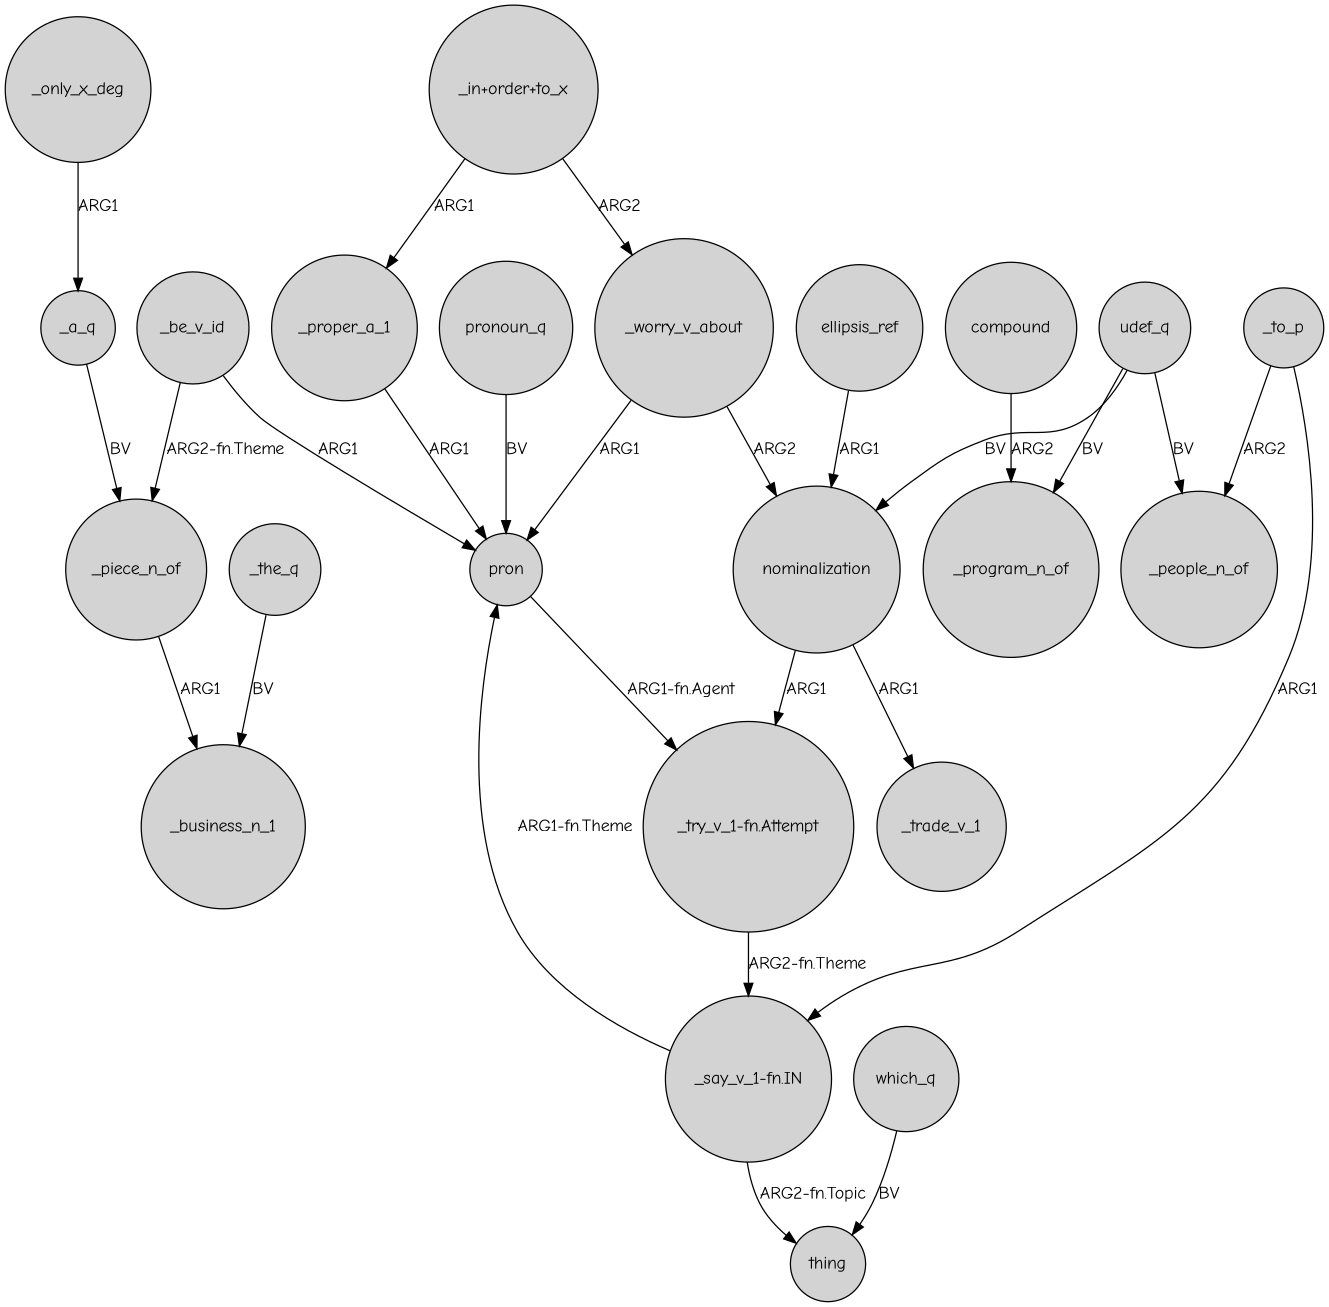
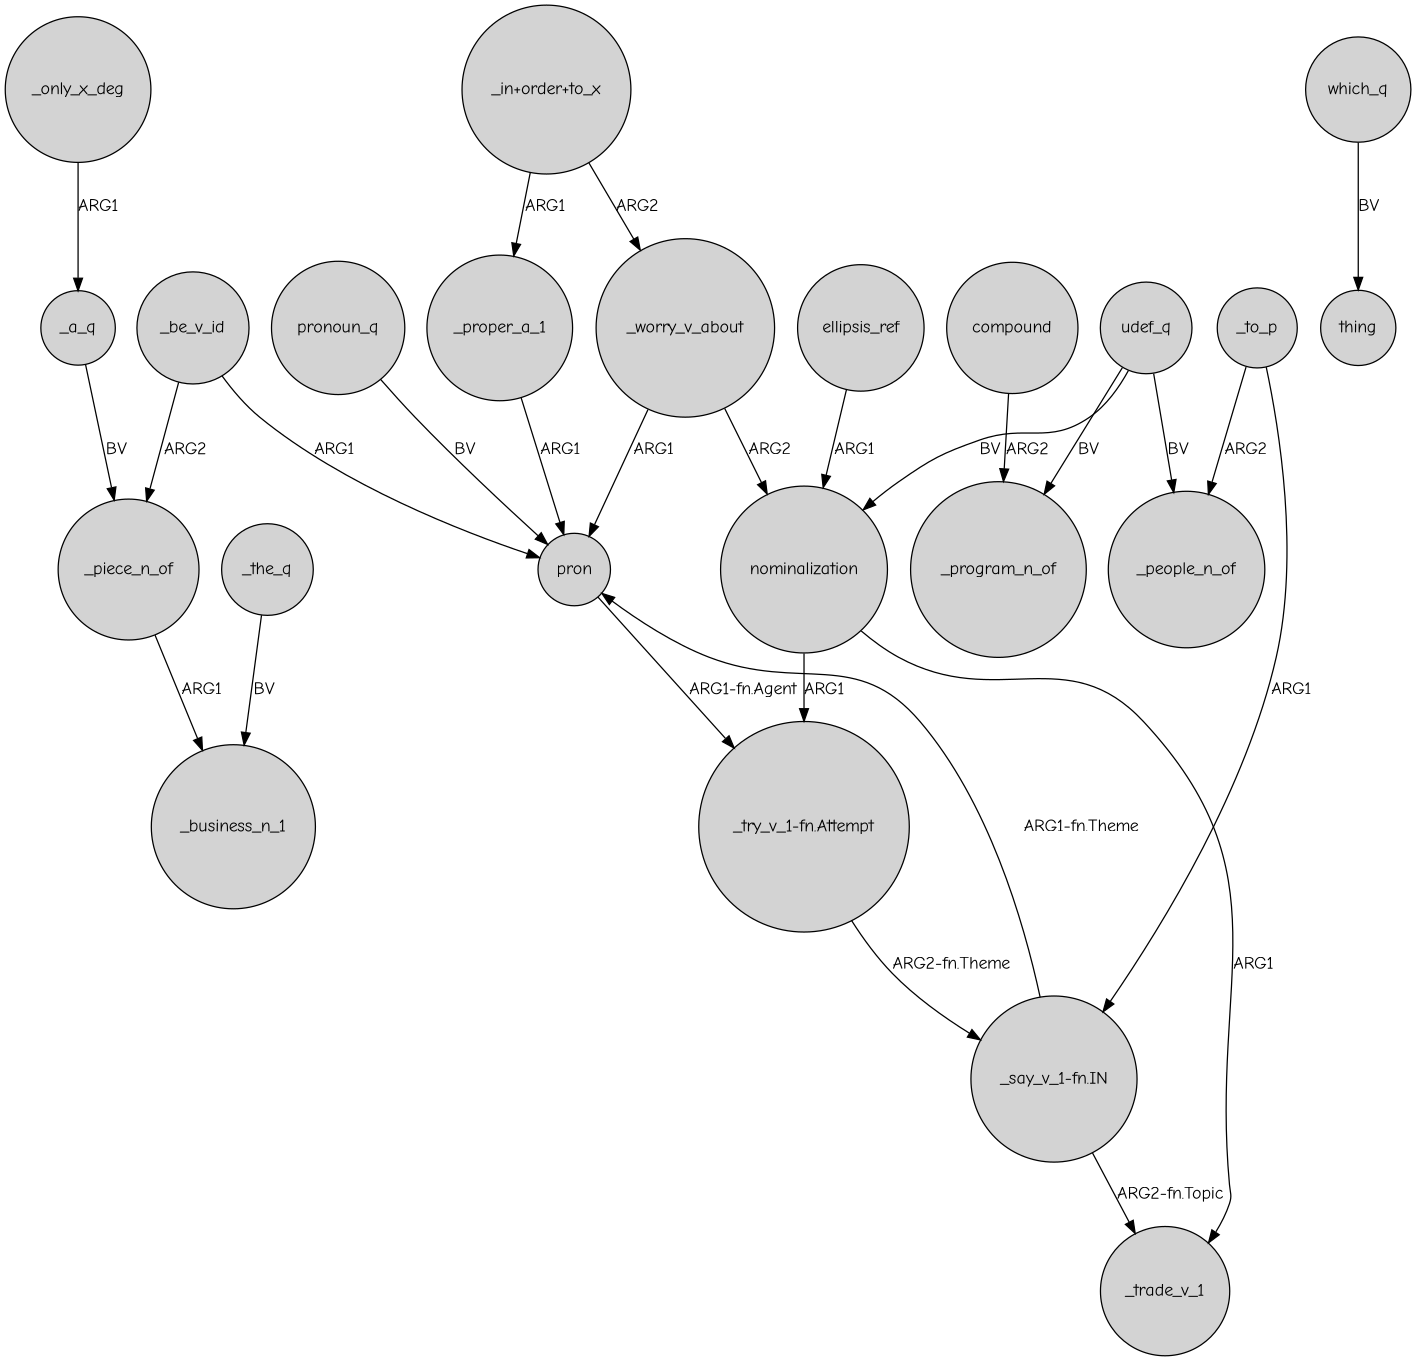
  digraph {
    fontname="Comic Neue"
    node [fontname="Comic Neue" shape=circle style=filled]
    edge [fontname="Comic Neue"]
    _the_q
    _business_n_1
    compound
    _program_n_of
    nominalization
    _trade_v_1
    "_try_v_1-fn.Attempt"
    "_say_v_1-fn.IN"
    thing
    pron
    "_in+order+to_x"
    _worry_v_about
    _proper_a_1
    udef_q
    _people_n_of
    _be_v_id
    _piece_n_of
    ellipsis_ref
    pronoun_q
    _to_p
    _only_x_deg
    _a_q
    which_q
    _the_q -> _business_n_1 [label=BV]
    compound -> _program_n_of [label=ARG2]
    nominalization -> _trade_v_1 [label=ARG1]
    nominalization -> "_try_v_1-fn.Attempt" [label=ARG1]
    "_try_v_1-fn.Attempt" -> "_say_v_1-fn.IN" [label="ARG2-fn.Theme"]
-   "_say_v_1-fn.IN" -> thing [label="ARG2-fn.Topic"]
+   "_say_v_1-fn.IN" -> _trade_v_1 [label="ARG2-fn.Topic"]
    "_say_v_1-fn.IN" -> pron [label="ARG1-fn.Theme"]
    pron -> "_try_v_1-fn.Attempt" [label="ARG1-fn.Agent"]
    "_in+order+to_x" -> _worry_v_about [label=ARG2]
    "_in+order+to_x" -> _proper_a_1 [label=ARG1]
    _worry_v_about -> nominalization [label=ARG2]
    _worry_v_about -> pron [label=ARG1]
    _proper_a_1 -> pron [label=ARG1]
    udef_q -> _program_n_of [label=BV]
    udef_q -> nominalization [label=BV]
    udef_q -> _people_n_of [label=BV]
    _be_v_id -> pron [label=ARG1]
-   _be_v_id -> _piece_n_of [label="ARG2-fn.Theme"]
+   _be_v_id -> _piece_n_of [label=ARG2]
    _piece_n_of -> _business_n_1 [label=ARG1]
    ellipsis_ref -> nominalization [label=ARG1]
    pronoun_q -> pron [label=BV]
    _to_p -> "_say_v_1-fn.IN" [label=ARG1]
    _to_p -> _people_n_of [label=ARG2]
    _only_x_deg -> _a_q [label=ARG1]
    _a_q -> _piece_n_of [label=BV]
    which_q -> thing [label=BV]
  }
